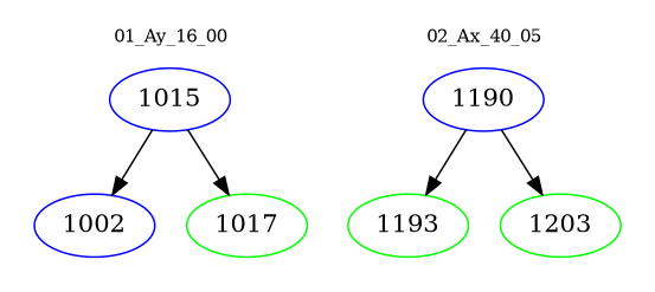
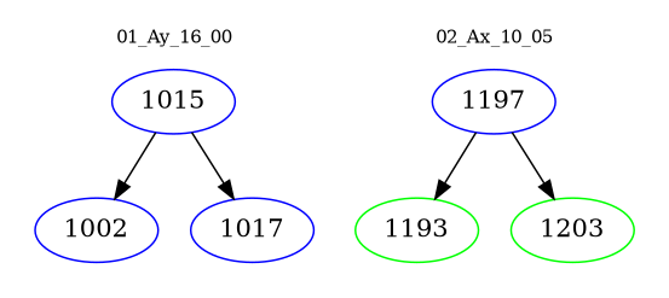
  digraph {
    node [color=blue]
    edge [color=black]
    n1 [label=1015]
    n2 [label=1002]
-   n3 [color=green label=1017]
-   n4 [label=1190]
+   n3 [label=1017]
+   n4 [label=1197]
    n5 [color=green label=1193]
    n6 [color=green label=1203]
    subgraph cluster_1 {
      color=white
      fontsize=10
      label="01_Ay_16_00"
      n1
      n2
      n3
    }
    subgraph cluster_2 {
      color=white
      fontsize=10
-     label="02_Ax_40_05"
+     label="02_Ax_10_05"
      n4
      n5
      n6
    }
    n1 -> n2
    n1 -> n3
    n4 -> n5
    n4 -> n6
  }
